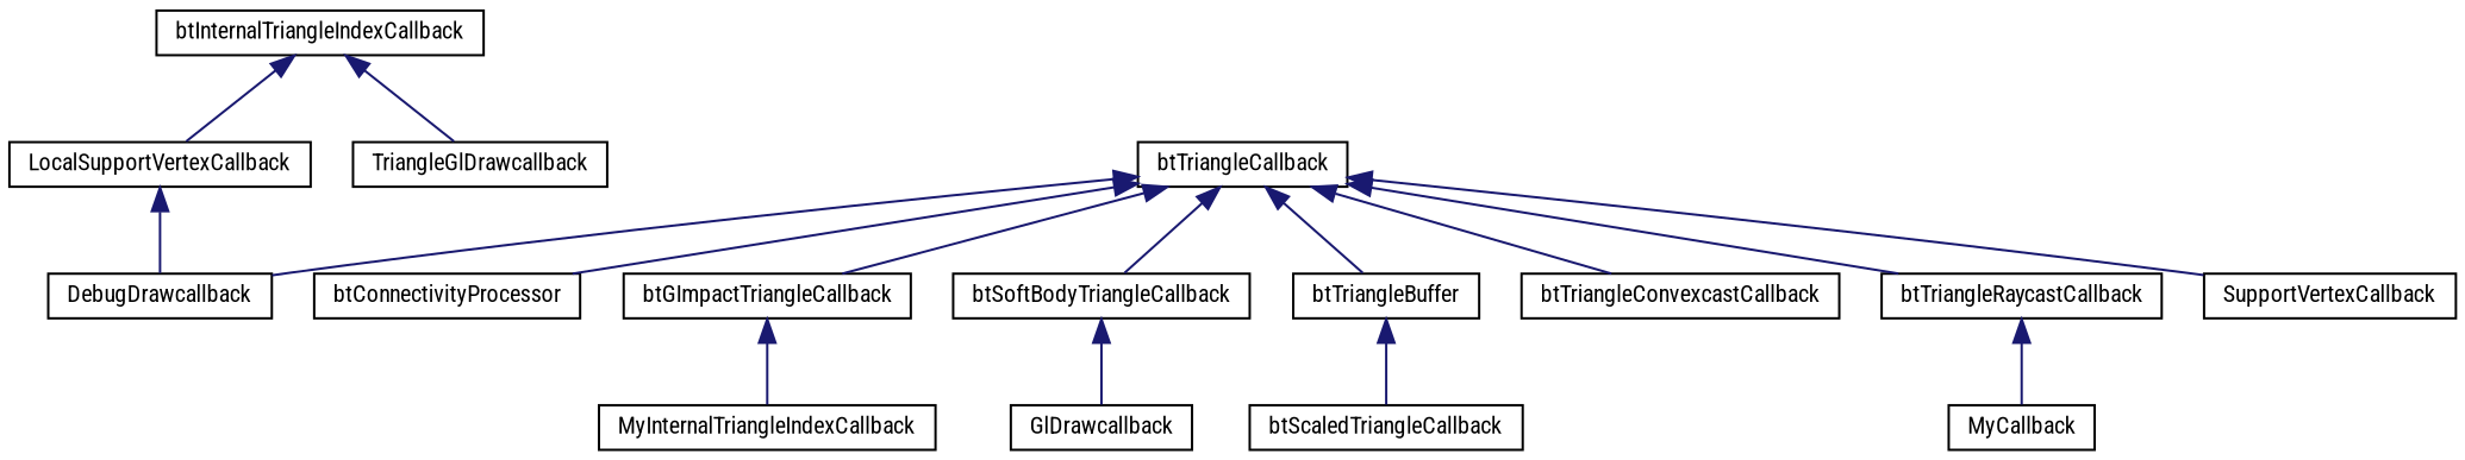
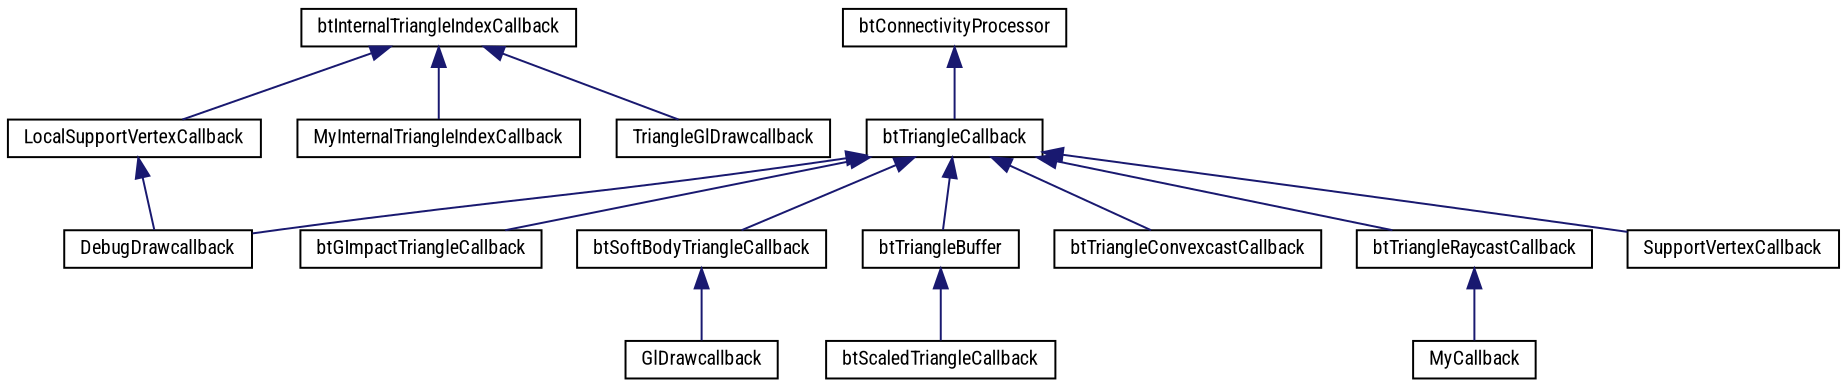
  digraph {
    fontname="Roboto Condensed"
    rankdir=TB
    node [color=black fillcolor=white fontname="Roboto Condensed" fontsize=10 shape=record style=filled]
    edge [color=midnightblue dir=back fontname="Roboto Condensed" fontsize=10 labelfontname=Helvetica labelfontsize=10 style=solid]
    n1 [height=0.2 label=btInternalTriangleIndexCallback width=0.4]
    n2 [height=0.2 label=LocalSupportVertexCallback width=0.4]
    n3 [height=0.2 label=MyInternalTriangleIndexCallback width=0.4]
    n4 [height=0.2 label=TriangleGlDrawcallback width=0.4]
    n5 [height=0.2 label=DebugDrawcallback width=0.4]
    n6 [height=0.2 label=btTriangleCallback width=0.4]
    n7 [height=0.2 label=btConnectivityProcessor width=0.4]
    n8 [height=0.2 label=btGImpactTriangleCallback width=0.4]
    n9 [height=0.2 label=btSoftBodyTriangleCallback width=0.4]
    n10 [height=0.2 label=btTriangleBuffer width=0.4]
    n11 [height=0.2 label=btTriangleConvexcastCallback width=0.4]
    n12 [height=0.2 label=btTriangleRaycastCallback width=0.4]
    n13 [height=0.2 label=SupportVertexCallback width=0.4]
    n14 [height=0.2 label=btScaledTriangleCallback width=0.4]
    n15 [height=0.2 label=GlDrawcallback width=0.4]
    n16 [height=0.2 label=MyCallback width=0.4]
    n1 -> n2
-   n8 -> n3
+   n1 -> n3
    n1 -> n4
    n2 -> n5
    n6 -> n5
-   n6 -> n7
+   n7 -> n6
    n6 -> n8
    n6 -> n9
    n6 -> n10
    n6 -> n11
    n6 -> n12
    n6 -> n13
    n9 -> n15
    n10 -> n14
    n12 -> n16
  }
